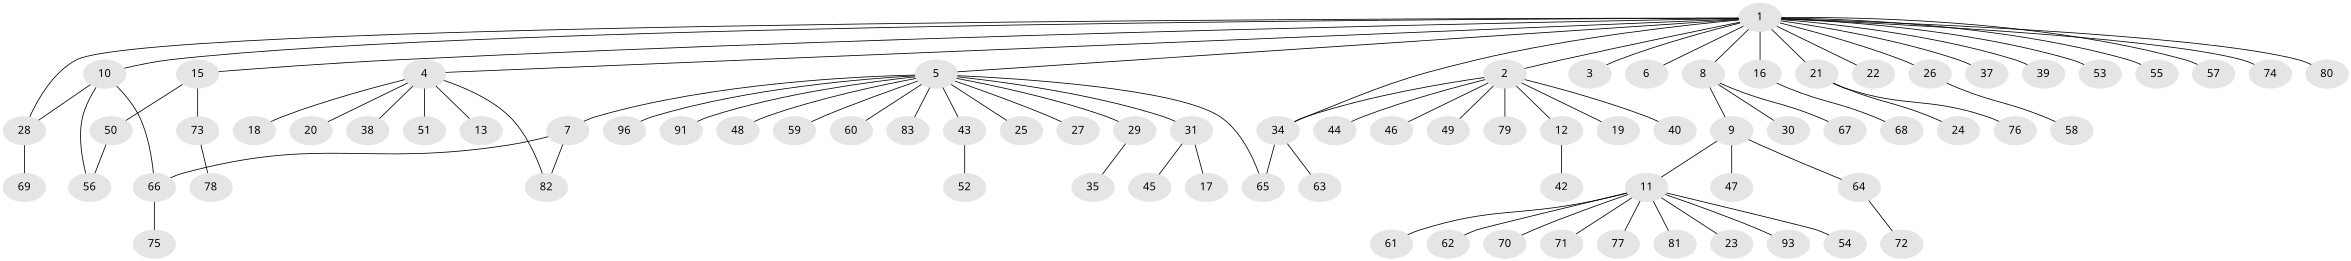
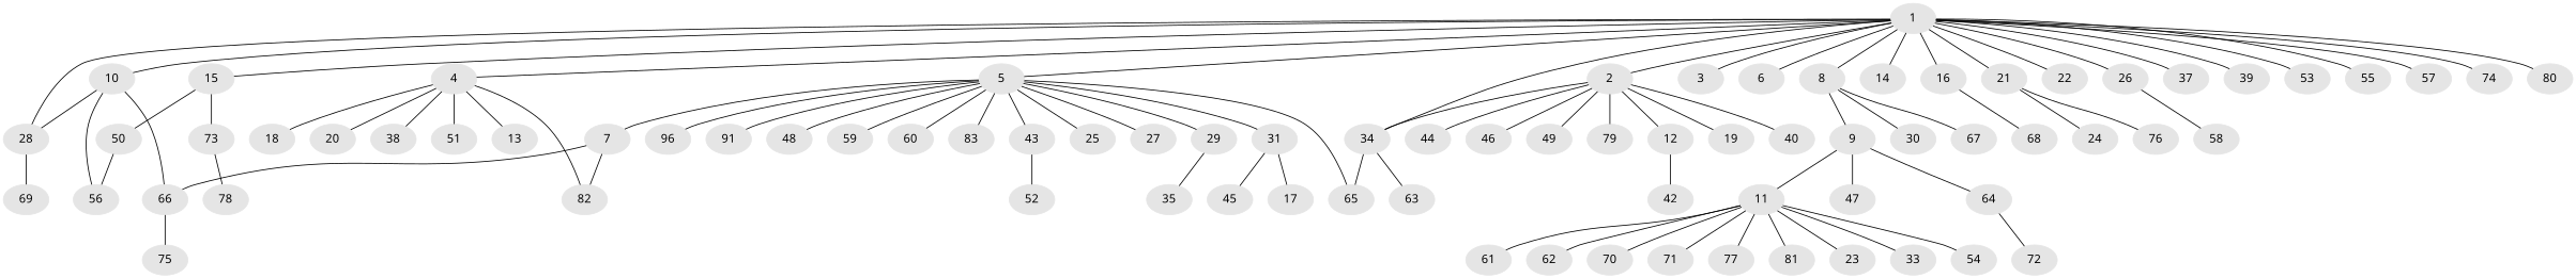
  graph {
    fontname="Noto Sans"
    node [color=gray90 fontname="Noto Sans" style=filled]
    edge [fontname="Noto Sans"]
    1
    2
    3
    4
    5
    6
    8
    10
+   14
    15
    16
    21
    22
    26
    28
    34
    37
    39
    53
    55
    57
    74
    80
    12
    19
    40
    44
    46
    49
    79
    13
    18
    20
    38
    51
    82
    7
    25
    27
    29
    31
    n42 [label=96]
    n43 [label=91]
    43
    48
    59
    60
    65
    83
    9
    30
    67
    66
    56
    50
    73
    68
    24
    76
    58
    69
    63
    42
    35
    17
    45
    52
    75
    11
    47
    64
    23
-   33 [label=93]
+   33
    54
    61
    62
    70
    71
    77
    81
    72
    78
    1 -- 2
    1 -- 3
    1 -- 4
    1 -- 5
    1 -- 6
    1 -- 8
    1 -- 10
+   1 -- 14
    1 -- 15
    1 -- 16
    1 -- 21
    1 -- 22
    1 -- 26
    1 -- 28
    1 -- 34
    1 -- 37
    1 -- 39
    1 -- 53
    1 -- 55
    1 -- 57
    1 -- 74
    1 -- 80
    2 -- 34
    2 -- 12
    2 -- 19
    2 -- 40
    2 -- 44
    2 -- 46
    2 -- 49
    2 -- 79
    4 -- 13
    4 -- 18
    4 -- 20
    4 -- 38
    4 -- 51
    4 -- 82
    5 -- 7
    5 -- 25
    5 -- 27
    5 -- 29
    5 -- 31
    5 -- n42
    5 -- n43
    5 -- 43
    5 -- 48
    5 -- 59
    5 -- 60
    5 -- 65
    5 -- 83
    8 -- 9
    8 -- 30
    8 -- 67
    10 -- 28
    10 -- 66
    10 -- 56
    15 -- 50
    15 -- 73
    16 -- 68
    21 -- 24
    21 -- 76
    26 -- 58
    28 -- 69
    34 -- 65
    34 -- 63
    12 -- 42
    7 -- 82
    7 -- 66
    29 -- 35
    31 -- 17
    31 -- 45
    43 -- 52
    9 -- 11
    9 -- 47
    9 -- 64
    66 -- 75
    50 -- 56
    73 -- 78
    11 -- 23
    11 -- 33
    11 -- 54
    11 -- 61
    11 -- 62
    11 -- 70
    11 -- 71
    11 -- 77
    11 -- 81
    64 -- 72
  }
